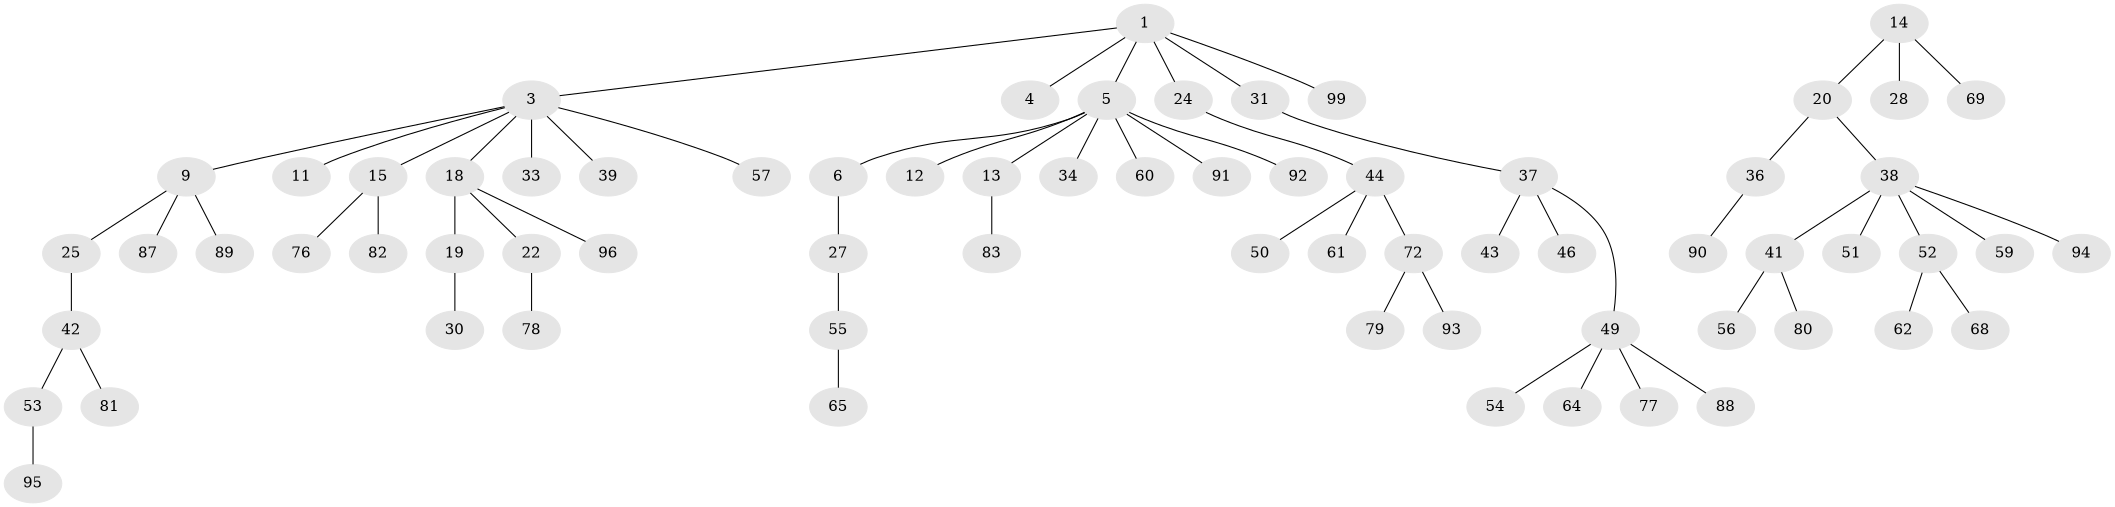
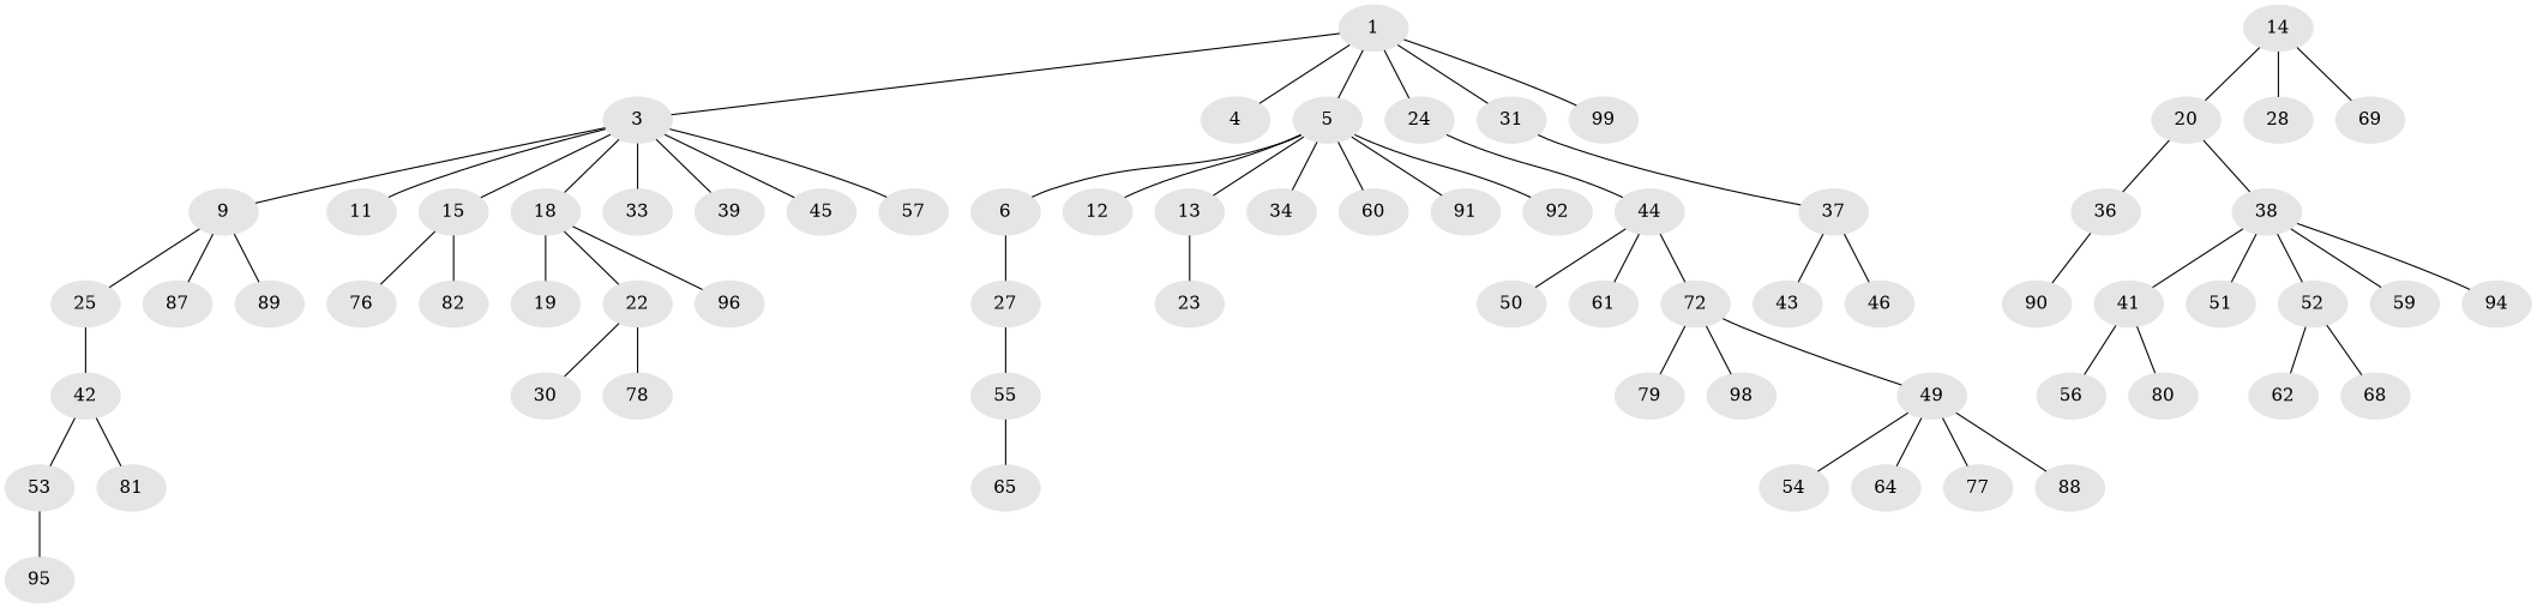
  graph {
    node [color=gray90 style=filled]
    1 [super="+2"]
    3 [super="+8+7"]
    4
    5 [super="+21+10"]
    24
    31
    99
    9 [super="+67+26"]
    11 [super="+16"]
    15 [super="+17"]
    18
    33 [super="+66"]
    39
+   45
    57
    6
    12
    13
    34 [super="+49"]
    60
    91
    92
    44
    37
    n25 [label=25]
    87
    89
    76
    82
    19 [super="+40+63"]
    22
    96
    27
-   23 [label=83]
+   23
    20 [super="+25"]
    14
    28 [super="+98"]
    69
    55 [super="+70"]
    42
    36 [super="+83"]
    38
    78
    30 [super="+32"]
    90 [super="+100"]
    41 [super="+58"]
    51
    52
    59
    94
    50
    61
    72 [super="+75+86"]
    65
    53 [super="+85"]
    81
    43
    46
    n59 [label=49 super="+74+48"]
    54 [super="+97"]
    64
    77
    88
    56 [super="+84"]
    80
    62
    68
    95
    79
-   93
+   93 [label=98]
    1 -- 3
    1 -- 4
    1 -- 5
    1 -- 24
    1 -- 31
    1 -- 99
    3 -- 9
    3 -- 11
    3 -- 15
    3 -- 18
    3 -- 33
    3 -- 39
+   3 -- 45
    3 -- 57
    5 -- 6
    5 -- 12
    5 -- 13
    5 -- 34
    5 -- 60
    5 -- 91
    5 -- 92
    24 -- 44
    31 -- 37
    9 -- n25
    9 -- 87
    9 -- 89
    15 -- 76
    15 -- 82
    18 -- 19
    18 -- 22
    18 -- 96
    6 -- 27
    13 -- 23
    44 -- 50
    44 -- 61
    44 -- 72
    37 -- 43
    37 -- 46
-   37 -- n59
+   72 -- n59
    n25 -- 42
    22 -- 78
-   19 -- 30
+   22 -- 30
    27 -- 55
    20 -- 36
    20 -- 38
    14 -- 20
    14 -- 28
    14 -- 69
    55 -- 65
    42 -- 53
    42 -- 81
    36 -- 90
    38 -- 41
    38 -- 51
    38 -- 52
    38 -- 59
    38 -- 94
    41 -- 56
    41 -- 80
    52 -- 62
    52 -- 68
    72 -- 79
    72 -- 93
    53 -- 95
    n59 -- 54
    n59 -- 64
    n59 -- 77
    n59 -- 88
  }
